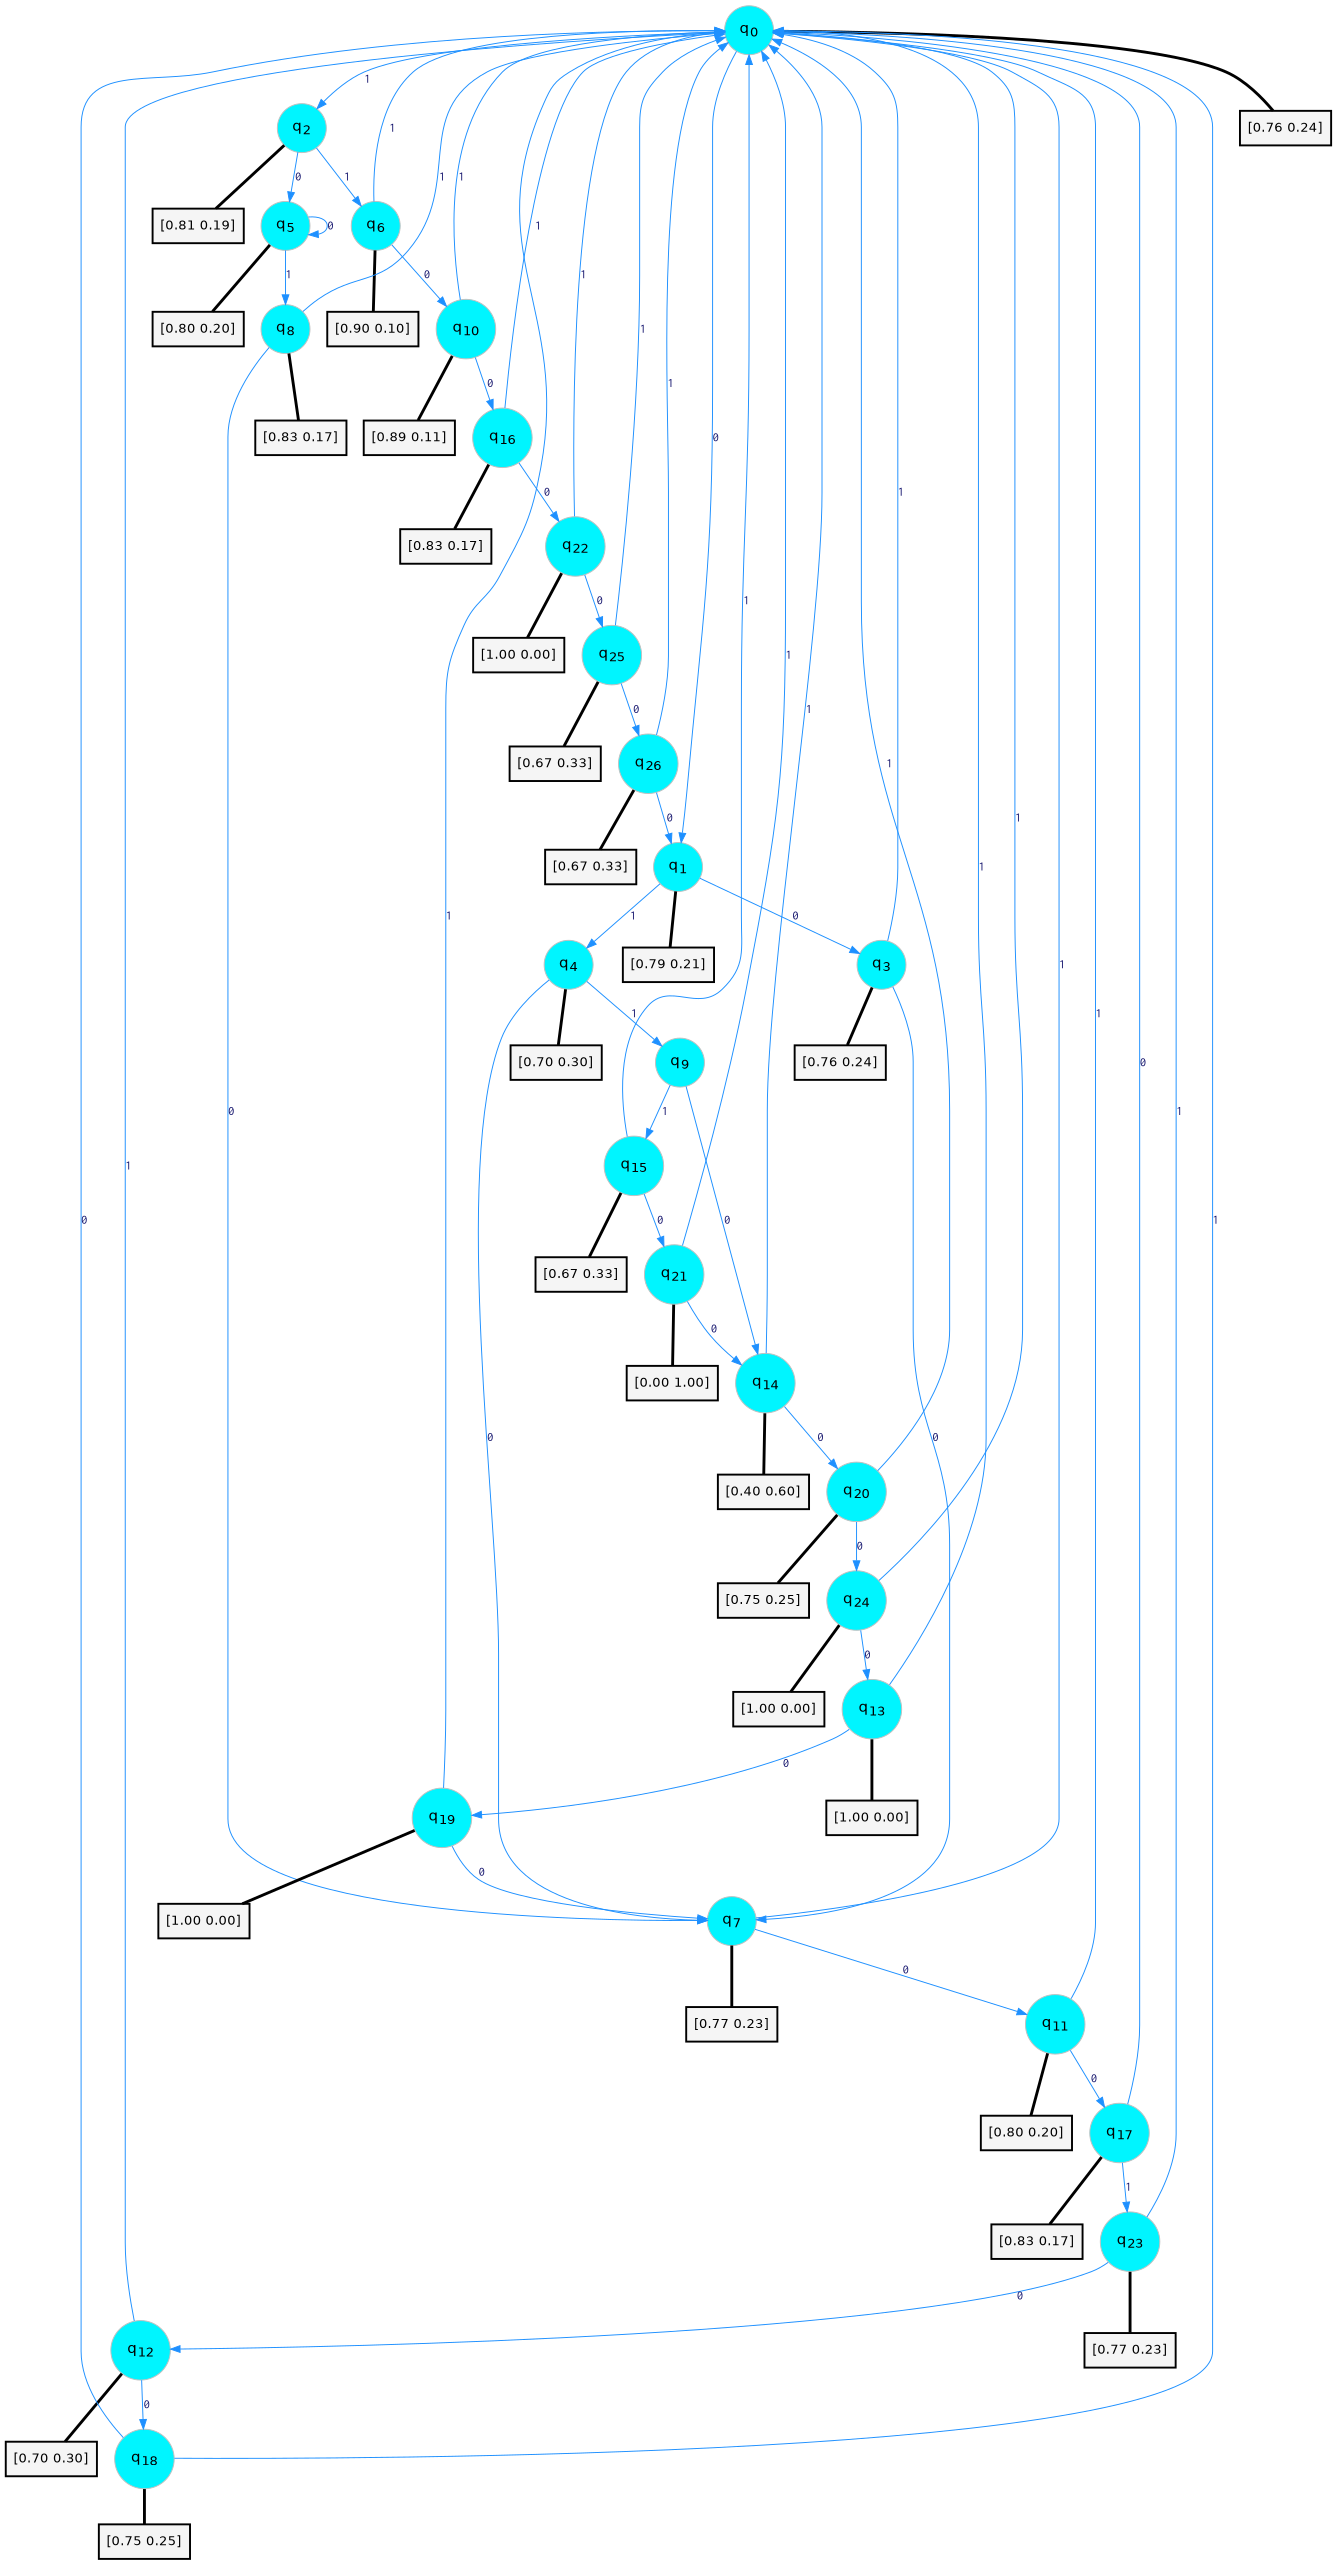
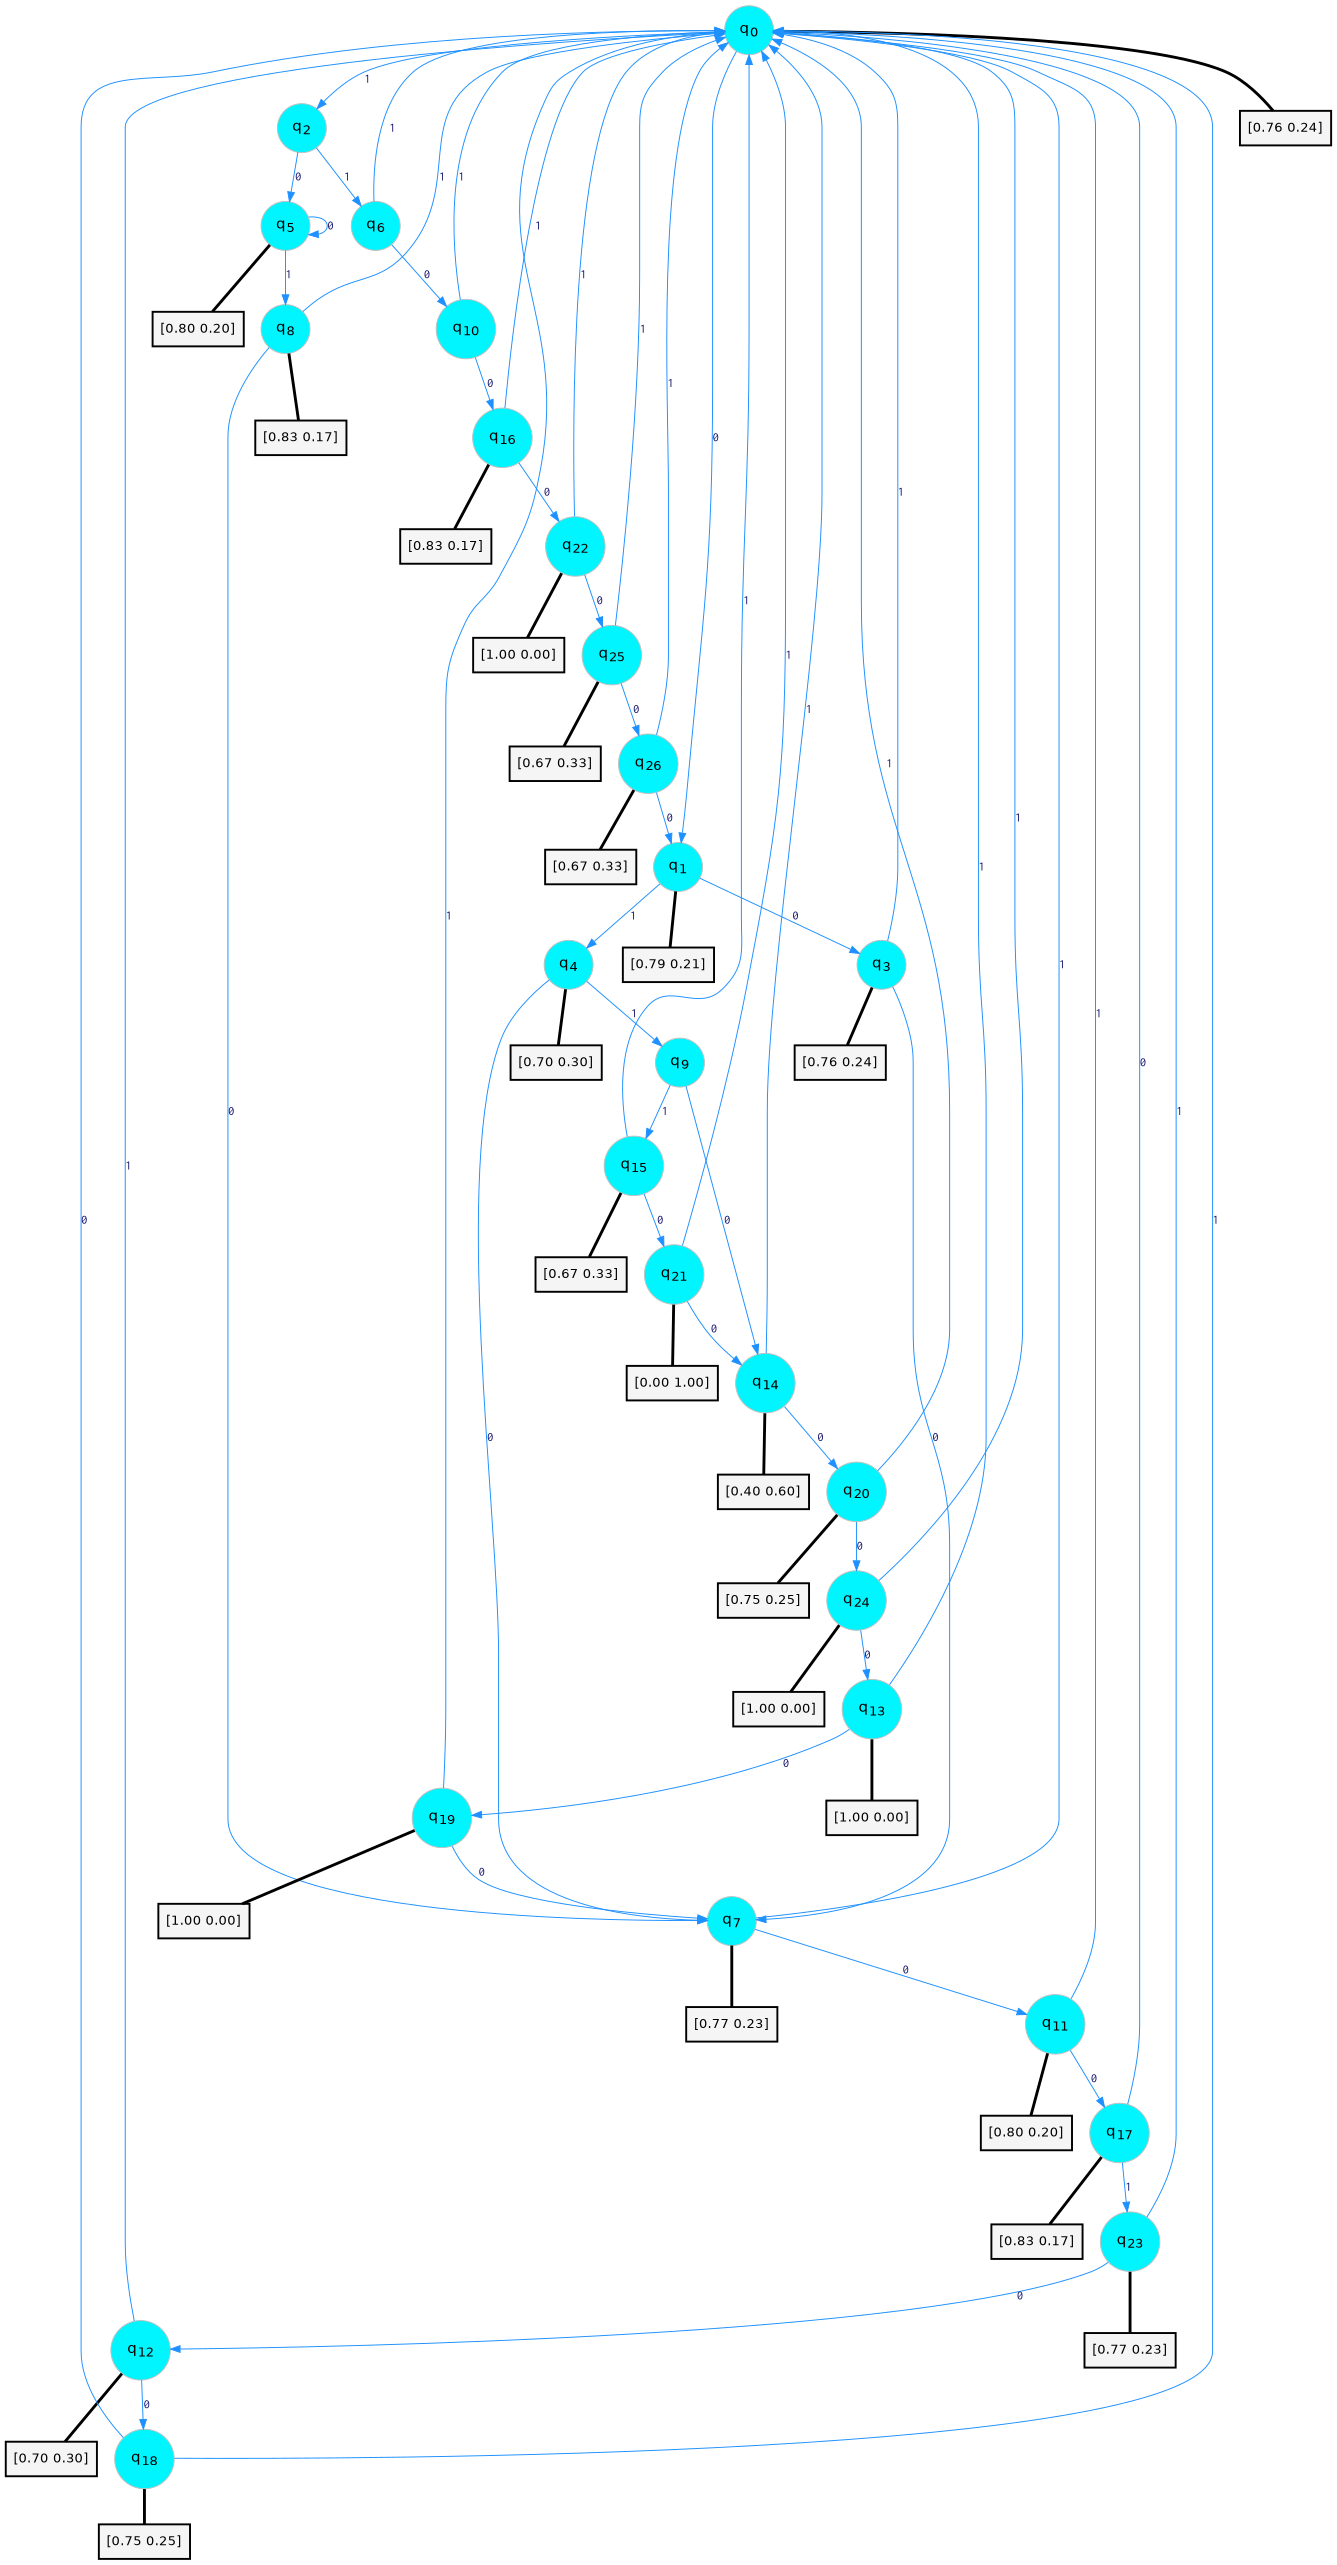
  digraph {
    rankdir=TD
    node [color=gray fillcolor=turquoise1 fontcolor=black fontname=Helvetica fontsize=16 fontweight=bold shape=circle style=filled]
    edge [arrowsize=1 color=dodgerblue1 fontcolor=midnightblue fontname=courier fontweight=bold penwidth=1 style=solid weight=20]
    n1 [label=<q<SUB>0</SUB>>]
    n2 [label=<q<SUB>1</SUB>>]
    n3 [label=<q<SUB>2</SUB>>]
    n4 [color=black fillcolor=whitesmoke fontsize=14 label="[0.76 0.24]" penwidth=2 shape=box]
    n5 [label=<q<SUB>3</SUB>>]
    n6 [label=<q<SUB>4</SUB>>]
    n7 [color=black fillcolor=whitesmoke fontsize=14 label="[0.79 0.21]" penwidth=2 shape=box]
    n8 [label=<q<SUB>5</SUB>>]
    n9 [label=<q<SUB>6</SUB>>]
-   n10 [color=black fillcolor=whitesmoke fontsize=14 label="[0.81 0.19]" penwidth=2 shape=box]
    n11 [label=<q<SUB>7</SUB>>]
    n12 [color=black fillcolor=whitesmoke fontsize=14 label="[0.76 0.24]" penwidth=2 shape=box]
    n13 [label=<q<SUB>9</SUB>>]
    n14 [color=black fillcolor=whitesmoke fontsize=14 label="[0.70 0.30]" penwidth=2 shape=box]
    n15 [label=<q<SUB>8</SUB>>]
    n16 [color=black fillcolor=whitesmoke fontsize=14 label="[0.80 0.20]" penwidth=2 shape=box]
    n17 [label=<q<SUB>10</SUB>>]
-   n18 [color=black fillcolor=whitesmoke fontsize=14 label="[0.90 0.10]" penwidth=2 shape=box]
    n19 [label=<q<SUB>11</SUB>>]
    n20 [color=black fillcolor=whitesmoke fontsize=14 label="[0.77 0.23]" penwidth=2 shape=box]
    n21 [label=<q<SUB>14</SUB>>]
    n22 [label=<q<SUB>15</SUB>>]
    n23 [color=black fillcolor=whitesmoke fontsize=14 label="[0.83 0.17]" penwidth=2 shape=box]
    n24 [label=<q<SUB>16</SUB>>]
-   n25 [color=black fillcolor=whitesmoke fontsize=14 label="[0.89 0.11]" penwidth=2 shape=box]
    n26 [label=<q<SUB>17</SUB>>]
    n27 [color=black fillcolor=whitesmoke fontsize=14 label="[0.80 0.20]" penwidth=2 shape=box]
    n28 [label=<q<SUB>20</SUB>>]
    n29 [color=black fillcolor=whitesmoke fontsize=14 label="[0.40 0.60]" penwidth=2 shape=box]
    n30 [label=<q<SUB>21</SUB>>]
    n31 [color=black fillcolor=whitesmoke fontsize=14 label="[0.67 0.33]" penwidth=2 shape=box]
    n32 [label=<q<SUB>22</SUB>>]
    n33 [color=black fillcolor=whitesmoke fontsize=14 label="[0.83 0.17]" penwidth=2 shape=box]
    n34 [label=<q<SUB>23</SUB>>]
    n35 [color=black fillcolor=whitesmoke fontsize=14 label="[0.83 0.17]" penwidth=2 shape=box]
    n36 [label=<q<SUB>12</SUB>>]
    n37 [label=<q<SUB>18</SUB>>]
    n38 [color=black fillcolor=whitesmoke fontsize=14 label="[0.70 0.30]" penwidth=2 shape=box]
    n39 [color=black fillcolor=whitesmoke fontsize=14 label="[0.75 0.25]" penwidth=2 shape=box]
    n40 [label=<q<SUB>13</SUB>>]
    n41 [label=<q<SUB>19</SUB>>]
    n42 [color=black fillcolor=whitesmoke fontsize=14 label="[1.00 0.00]" penwidth=2 shape=box]
    n43 [color=black fillcolor=whitesmoke fontsize=14 label="[1.00 0.00]" penwidth=2 shape=box]
    n44 [label=<q<SUB>24</SUB>>]
    n45 [color=black fillcolor=whitesmoke fontsize=14 label="[0.75 0.25]" penwidth=2 shape=box]
    n46 [color=black fillcolor=whitesmoke fontsize=14 label="[0.00 1.00]" penwidth=2 shape=box]
    n47 [label=<q<SUB>25</SUB>>]
    n48 [color=black fillcolor=whitesmoke fontsize=14 label="[1.00 0.00]" penwidth=2 shape=box]
    n49 [color=black fillcolor=whitesmoke fontsize=14 label="[0.77 0.23]" penwidth=2 shape=box]
    n50 [color=black fillcolor=whitesmoke fontsize=14 label="[1.00 0.00]" penwidth=2 shape=box]
    n51 [label=<q<SUB>26</SUB>>]
    n52 [color=black fillcolor=whitesmoke fontsize=14 label="[0.67 0.33]" penwidth=2 shape=box]
    n53 [color=black fillcolor=whitesmoke fontsize=14 label="[0.67 0.33]" penwidth=2 shape=box]
    n1 -> n2 [label=0]
    n1 -> n3 [label=1]
    n1 -> n4 [arrowhead=none color=black penwidth=3]
    n2 -> n5 [label=0]
    n2 -> n6 [label=1]
    n2 -> n7 [arrowhead=none color=black penwidth=3]
    n3 -> n8 [label=0]
    n3 -> n9 [label=1]
-   n3 -> n10 [arrowhead=none color=black penwidth=3]
    n5 -> n1 [label=1]
    n5 -> n11 [label=0]
    n5 -> n12 [arrowhead=none color=black penwidth=3]
    n6 -> n11 [label=0]
    n6 -> n13 [label=1]
    n6 -> n14 [arrowhead=none color=black penwidth=3]
    n8 -> n8 [label=0]
    n8 -> n15 [label=1]
    n8 -> n16 [arrowhead=none color=black penwidth=3]
    n9 -> n1 [label=1]
    n9 -> n17 [label=0]
-   n9 -> n18 [arrowhead=none color=black penwidth=3]
    n11 -> n1 [label=1]
    n11 -> n19 [label=0]
    n11 -> n20 [arrowhead=none color=black penwidth=3]
    n13 -> n21 [label=0]
    n13 -> n22 [label=1]
    n15 -> n1 [label=1]
    n15 -> n11 [label=0]
    n15 -> n23 [arrowhead=none color=black penwidth=3]
    n17 -> n1 [label=1]
    n17 -> n24 [label=0]
-   n17 -> n25 [arrowhead=none color=black penwidth=3]
    n19 -> n1 [label=1]
    n19 -> n26 [label=0]
    n19 -> n27 [arrowhead=none color=black penwidth=3]
    n21 -> n1 [label=1]
    n21 -> n28 [label=0]
    n21 -> n29 [arrowhead=none color=black penwidth=3]
    n22 -> n1 [label=1]
    n22 -> n30 [label=0]
    n22 -> n31 [arrowhead=none color=black penwidth=3]
    n24 -> n1 [label=1]
    n24 -> n32 [label=0]
    n24 -> n33 [arrowhead=none color=black penwidth=3]
    n26 -> n1 [label=0]
    n26 -> n34 [label=1]
    n26 -> n35 [arrowhead=none color=black penwidth=3]
    n28 -> n1 [label=1]
    n28 -> n44 [label=0]
    n28 -> n45 [arrowhead=none color=black penwidth=3]
    n30 -> n1 [label=1]
    n30 -> n21 [label=0]
    n30 -> n46 [arrowhead=none color=black penwidth=3]
    n32 -> n1 [label=1]
    n32 -> n47 [label=0]
    n32 -> n48 [arrowhead=none color=black penwidth=3]
    n34 -> n1 [label=1]
    n34 -> n36 [label=0]
    n34 -> n49 [arrowhead=none color=black penwidth=3]
    n36 -> n1 [label=1]
    n36 -> n37 [label=0]
    n36 -> n38 [arrowhead=none color=black penwidth=3]
    n37 -> n1 [label=0]
    n37 -> n1 [label=1]
    n37 -> n39 [arrowhead=none color=black penwidth=3]
    n40 -> n1 [label=1]
    n40 -> n41 [label=0]
    n40 -> n42 [arrowhead=none color=black penwidth=3]
    n41 -> n1 [label=1]
    n41 -> n11 [label=0]
    n41 -> n43 [arrowhead=none color=black penwidth=3]
    n44 -> n1 [label=1]
    n44 -> n40 [label=0]
    n44 -> n50 [arrowhead=none color=black penwidth=3]
    n47 -> n1 [label=1]
    n47 -> n51 [label=0]
    n47 -> n52 [arrowhead=none color=black penwidth=3]
    n51 -> n1 [label=1]
    n51 -> n2 [label=0]
    n51 -> n53 [arrowhead=none color=black penwidth=3]
  }
